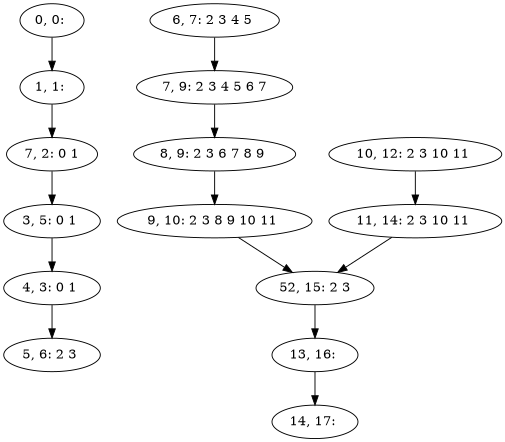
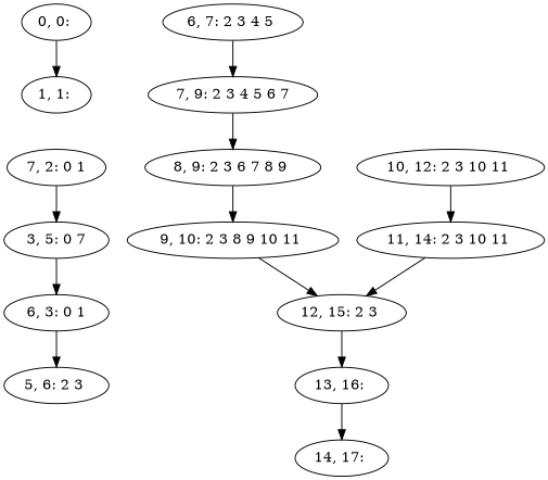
  digraph {
    n1 [label="0, 0: "]
    n2 [label="1, 1: "]
    n3 [label="7, 2: 0 1"]
-   n4 [label="3, 5: 0 1 "]
-   n5 [label="4, 3: 0 1 "]
+   n4 [label="3, 5: 0 7"]
+   n5 [label="6, 3: 0 1"]
    n6 [label="5, 6: 2 3 "]
    n7 [label="6, 7: 2 3 4 5 "]
    n8 [label="7, 9: 2 3 4 5 6 7"]
    n9 [label="8, 9: 2 3 6 7 8 9 "]
    n10 [label="9, 10: 2 3 8 9 10 11 "]
-   n11 [label="52, 15: 2 3"]
+   n11 [label="12, 15: 2 3 "]
    n12 [label="10, 12: 2 3 10 11 "]
    n13 [label="11, 14: 2 3 10 11 "]
    n14 [label="13, 16: "]
    n15 [label="14, 17: "]
    n1 -> n2
-   n2 -> n3
    n3 -> n4
    n4 -> n5
    n5 -> n6
    n7 -> n8
    n8 -> n9
    n9 -> n10
    n10 -> n11
    n11 -> n14
    n12 -> n13
    n13 -> n11
    n14 -> n15
  }
